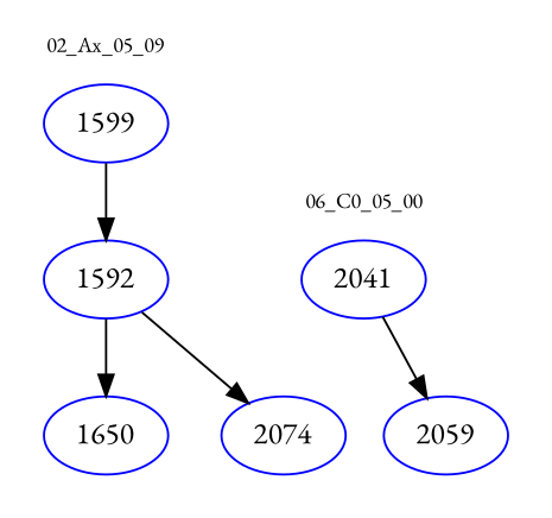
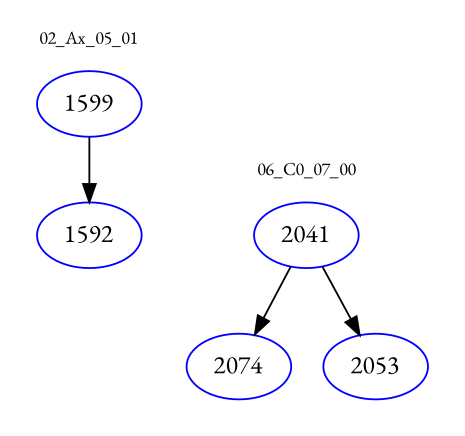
  digraph {
    fontname="EB Garamond"
    node [color=blue fontname="EB Garamond"]
    edge [color=black fontname="EB Garamond"]
    n1 [label=1599]
    n2 [label=1592]
-   n3 [label=1650]
-   n4 [label=2059]
+   n4 [label=2053]
    n5 [label=2041]
    n6 [label=2074]
    subgraph cluster_1 {
      color=white
      fontsize=10
-     label="02_Ax_05_09"
+     label="02_Ax_05_01"
      n1
      n2
-     n3
    }
    subgraph cluster_2 {
      color=white
      fontsize=10
-     label="06_C0_05_00"
+     label="06_C0_07_00"
      n4
      n5
      n6
    }
    n1 -> n2
-   n2 -> n3
    n5 -> n4
-   n2 -> n6
+   n5 -> n6
  }
